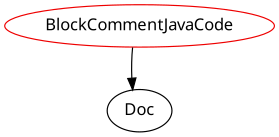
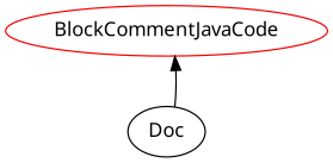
  digraph {
    fontname="Noto Sans"
    node [fontname="Noto Sans"]
    n1 [color=red2 label=BlockCommentJavaCode shape=oval]
    Doc
-   n1 -> Doc [fontname="Noto Sans"]
+   Doc -> n1 [fontname="Noto Sans"]
  }
